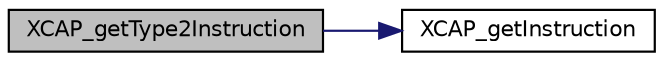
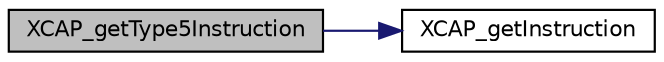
  digraph {
    rankdir=LR
    node [color=black fontname=Helvetica fontsize=10 shape=record style=filled]
-   n1 [fillcolor=grey75 fontcolor=black height=0.2 label=XCAP_getType2Instruction width=0.4]
+   n1 [fillcolor=grey75 fontcolor=black height=0.2 label=XCAP_getType5Instruction width=0.4]
    n2 [fillcolor=white height=0.2 label=XCAP_getInstruction width=0.4]
    n1 -> n2 [color=midnightblue fontname=Helvetica fontsize=10 labelfontname=Helvetica labelfontsize=10 style=solid]
  }
